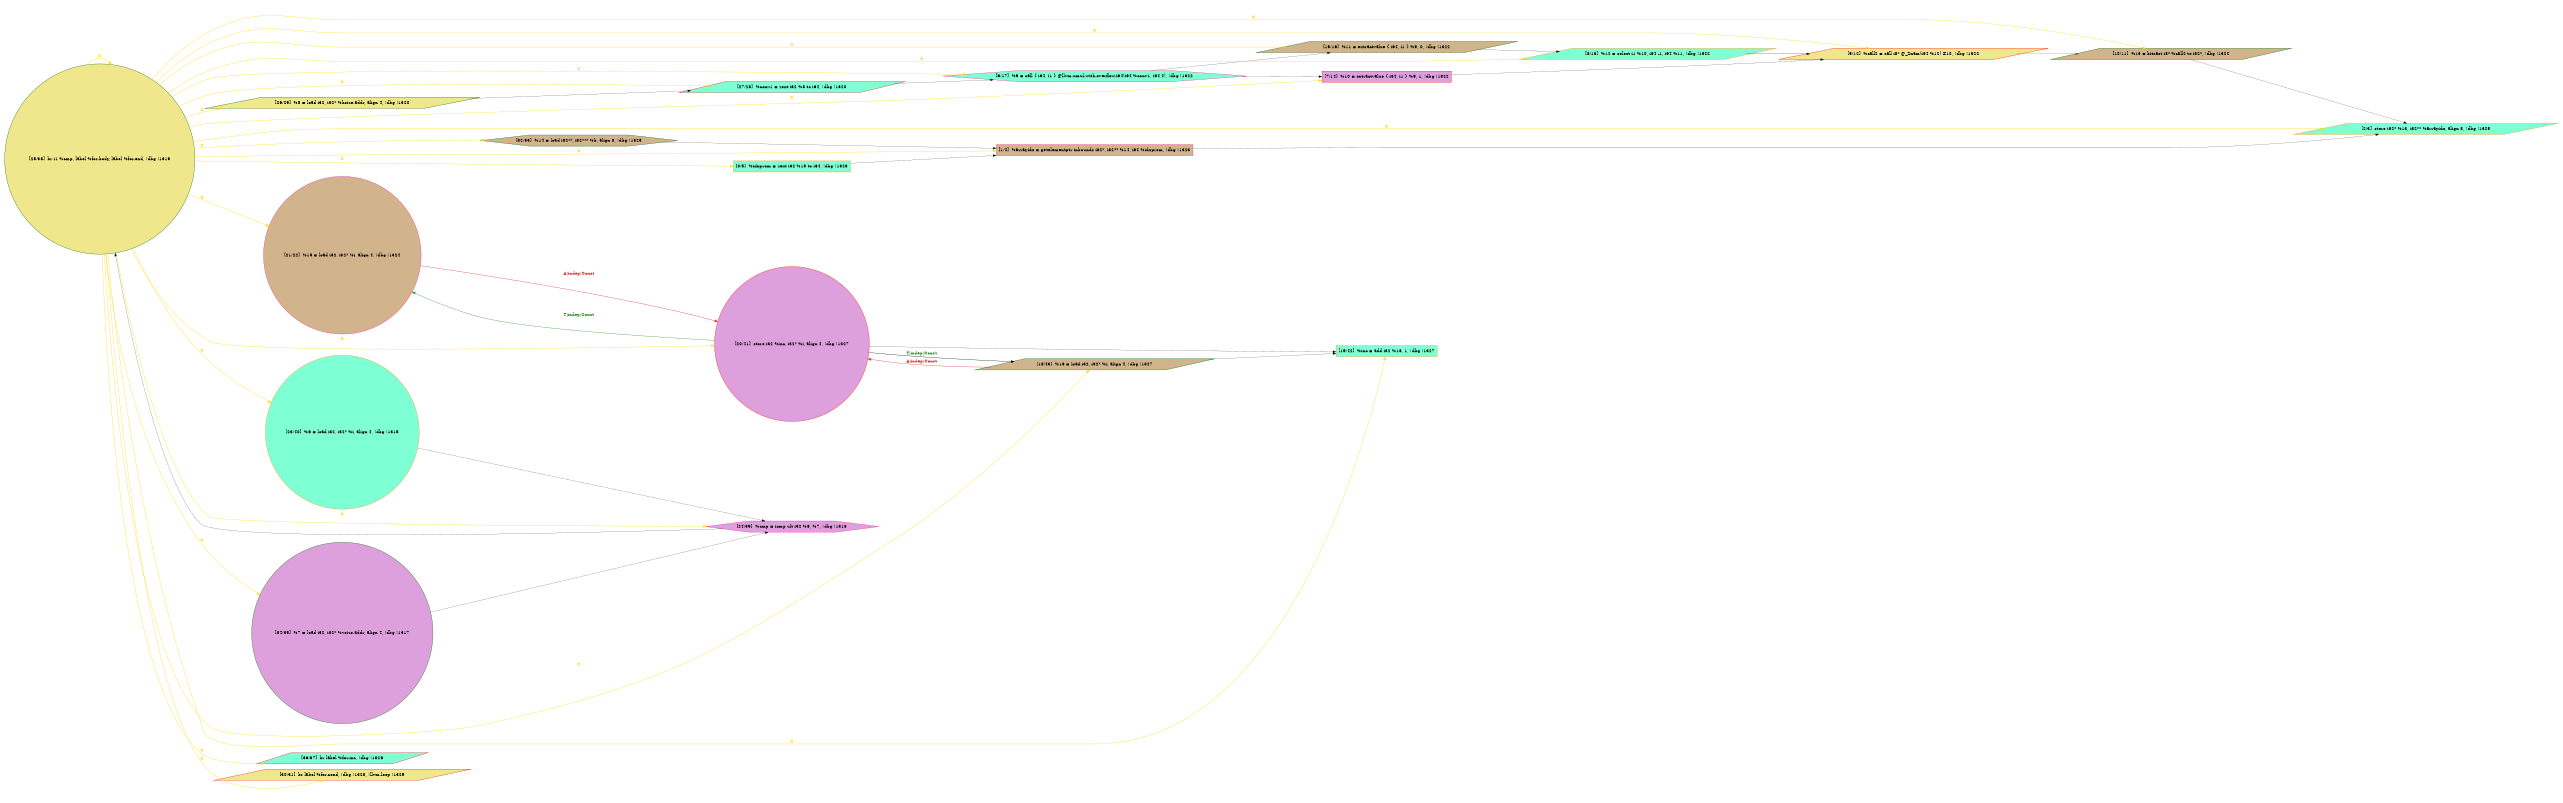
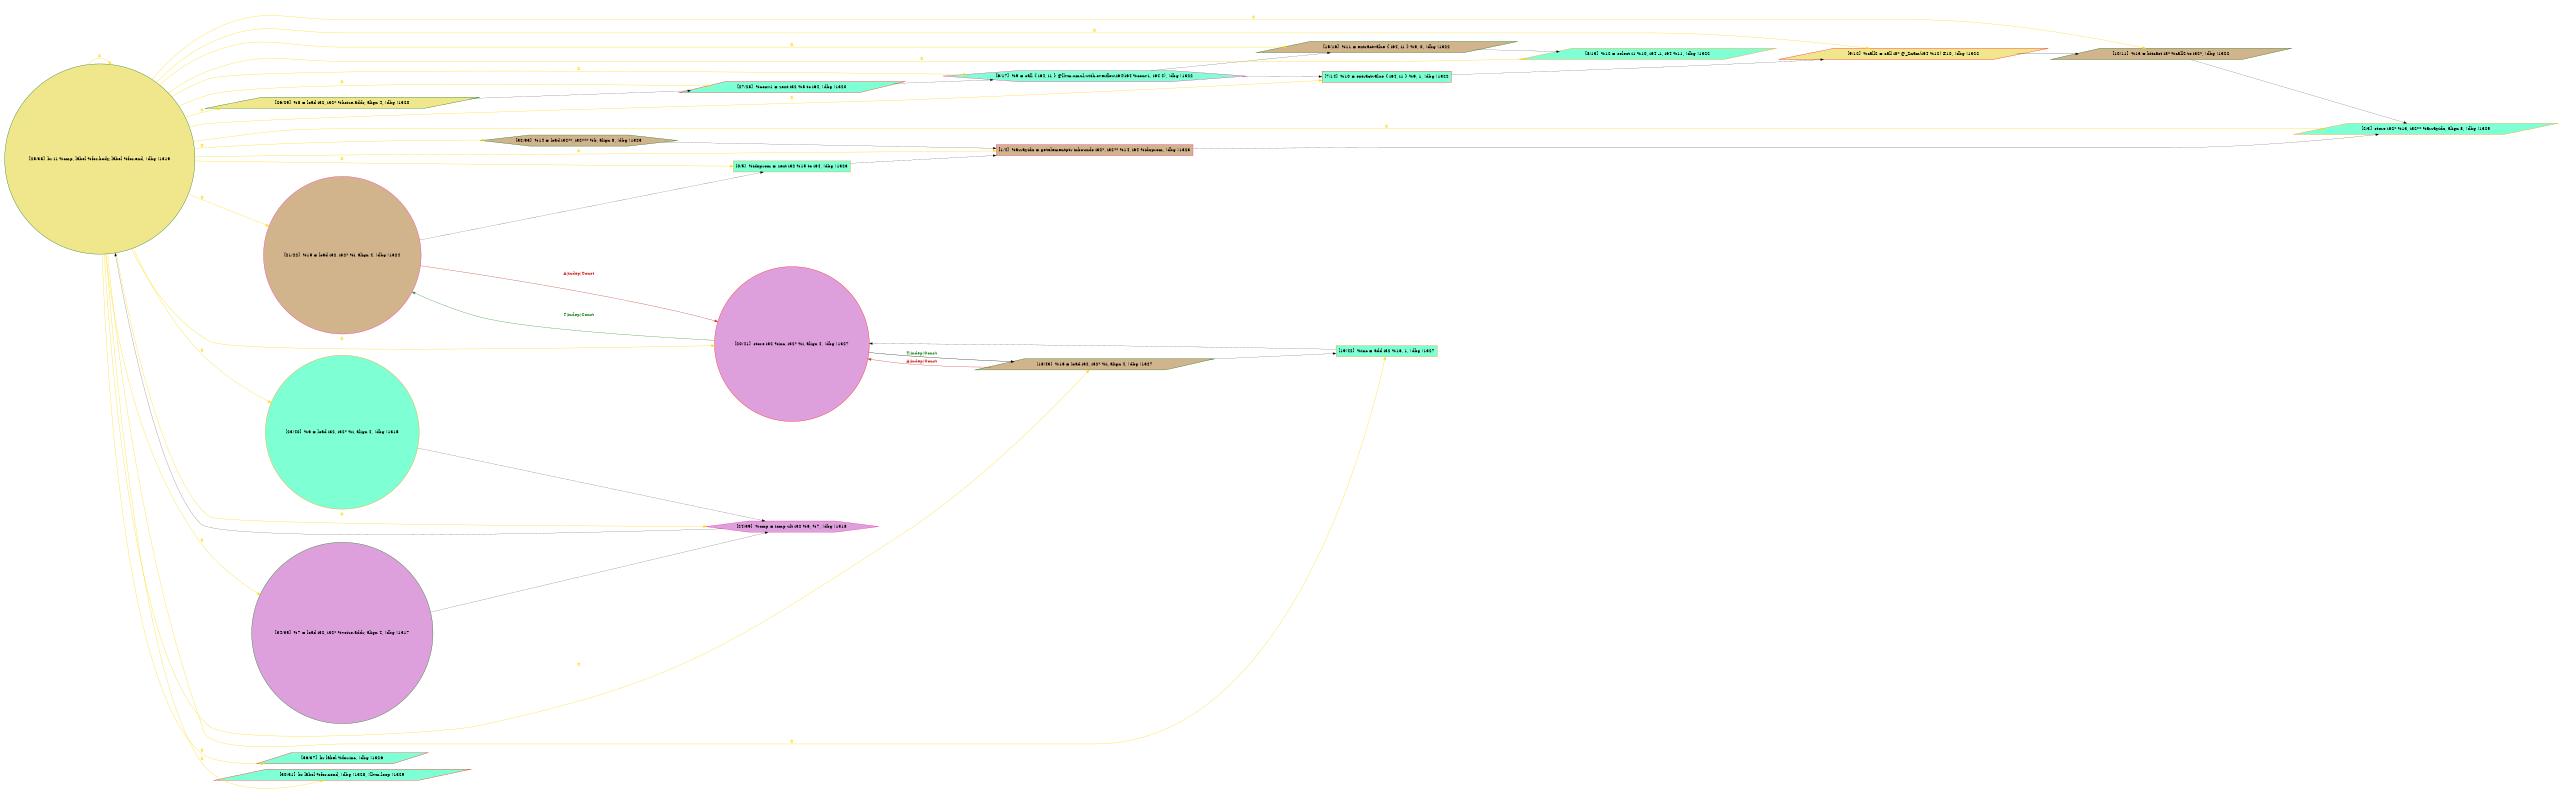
  digraph {
    rankdir=LR
    node [color=darkgreen fillcolor=aquamarine shape=parallelogram style=filled]
    edge [color=gold fontcolor=gold penwidth=1.0 style=solid]
    n1 [fillcolor=tan label="[10/11]  %13 = bitcast i8* %call2 to i32*, !dbg !1322"]
    n2 [color=darkorange label="[2/3]  store i32* %13, i32** %arrayidx, align 8, !dbg !1325"]
    n3 [color=deeppink fillcolor=plum label="[24/39]  %cmp = icmp ult i32 %6, %7, !dbg !1318" shape=hexagon]
    n4 [fillcolor=khaki label="[25/38]  br i1 %cmp, label %for.body, label %for.end, !dbg !1319" shape=circle]
    n5 [fillcolor=tan label="[15/16]  %11 = extractvalue { i64, i1 } %9, 0, !dbg !1322"]
    n6 [color=darkorange label="[8/13]  %12 = select i1 %10, i64 -1, i64 %11, !dbg !1322"]
    n7 [color=red fillcolor=khaki label="[9/12]  %call2 = call i8* @_Znam(i64 %12) #10, !dbg !1322"]
    n8 [fillcolor=plum label="[34/35]  %7 = load i32, i32* %vsize.addr, align 4, !dbg !1317" shape=circle]
    n9 [color=deeppink fillcolor=tan label="[21/22]  %15 = load i32, i32* %i, align 4, !dbg !1324" shape=circle]
    n10 [color=darkorange label="[0/5]  %idxprom = zext i32 %15 to i64, !dbg !1323" shape=box]
    n11 [color=red fillcolor=plum label="[20/41]  store i32 %inc, i32* %i, align 4, !dbg !1327" shape=circle]
    n12 [color=darkorange label="[23/40]  %6 = load i32, i32* %i, align 4, !dbg !1315" shape=circle]
    n13 [fillcolor=tan label="[18/43]  %16 = load i32, i32* %i, align 4, !dbg !1327"]
    n14 [color=darkorange label="[19/42]  %inc = add i32 %16, 1, !dbg !1327" shape=box]
    n15 [color=deeppink fillcolor=tan label="[1/4]  %arrayidx = getelementptr inbounds i32*, i32** %14, i64 %idxprom, !dbg !1323" shape=box]
    n16 [color=deeppink label="[6/17]  %9 = call { i64, i1 } @llvm.umul.with.overflow.i64(i64 %conv1, i64 4), !dbg !1322" shape=hexagon]
-   n17 [color=red fillcolor=plum label="[7/14]  %10 = extractvalue { i64, i1 } %9, 1, !dbg !1322" shape=box]
+   n17 [color=red label="[7/14]  %10 = extractvalue { i64, i1 } %9, 1, !dbg !1322" shape=box]
    n18 [color=red label="[27/28]  %conv1 = zext i32 %8 to i64, !dbg !1320"]
    n19 [color=red label="[36/37]  br label %for.inc, !dbg !1326"]
    n20 [fillcolor=tan label="[32/33]  %14 = load i32**, i32*** %b, align 8, !dbg !1323" shape=hexagon]
    n21 [fillcolor=khaki label="[26/29]  %8 = load i32, i32* %hsize.addr, align 4, !dbg !1320"]
-   n22 [color=red fillcolor=khaki label="[30/31]  br label %for.cond, !dbg !1328, !llvm.loop !1329"]
+   n22 [color=red label="[30/31]  br label %for.cond, !dbg !1328, !llvm.loop !1329"]
    n1 -> n2 [color=black fontcolor=black penwidth=0.5]
    n3 -> n4 [color=black fontcolor=black penwidth=0.5]
    n4 -> n1 [label=C]
    n4 -> n2 [label=C]
    n4 -> n3 [label=C]
    n4 -> n4 [label=C]
    n4 -> n5 [label=C]
    n4 -> n6 [label=C]
    n4 -> n7 [label=C]
    n4 -> n8 [label=C]
    n4 -> n9 [label=C]
    n4 -> n10 [label=C]
    n4 -> n11 [label=C]
    n4 -> n12 [label=C]
    n4 -> n13 [label=C]
    n4 -> n14 [label=C]
    n4 -> n15 [label=C]
    n4 -> n16 [label=C]
    n4 -> n17 [label=C]
    n4 -> n18 [label=C]
    n4 -> n19 [label=C]
    n4 -> n20 [label=C]
    n4 -> n21 [label=C]
    n4 -> n22 [label=C]
    n5 -> n6 [color=black fontcolor=black penwidth=0.5]
-   n6 -> n7 [color=black fontcolor=black penwidth=0.5]
-   n7 -> n1 [color=firebrick3 fontcolor=black penwidth=0.5]
+   n7 -> n1 [color=black fontcolor=black penwidth=0.5]
    n8 -> n3 [color=black fontcolor=black penwidth=0.5]
+   n9 -> n10 [color=black fontcolor=black penwidth=0.5]
    n9 -> n11 [color=firebrick3 fontcolor=firebrick3 label="A|indep|Const"]
    n10 -> n15 [color=black fontcolor=black penwidth=0.5]
    n11 -> n9 [color=forestgreen fontcolor=forestgreen label="T|indep|Const"]
    n11 -> n13 [color=black fontcolor=forestgreen label="T|indep|Const"]
    n12 -> n3 [color=black fontcolor=black penwidth=0.5]
    n13 -> n11 [color=firebrick3 fontcolor=firebrick3 label="A|indep|Const"]
    n13 -> n14 [color=black fontcolor=black penwidth=0.5]
-   n11 -> n14 [color=black fontcolor=black penwidth=0.5]
+   n14 -> n11 [color=black fontcolor=black penwidth=0.5]
    n15 -> n2 [color=black fontcolor=black penwidth=0.5]
    n16 -> n5 [color=black fontcolor=black penwidth=0.5]
    n16 -> n17 [color=black fontcolor=black penwidth=0.5]
    n17 -> n7 [color=black fontcolor=black penwidth=0.5]
    n18 -> n16 [color=black fontcolor=black penwidth=0.5]
    n20 -> n15 [color=black fontcolor=black penwidth=0.5]
    n21 -> n18 [color=black fontcolor=black penwidth=0.5]
  }
